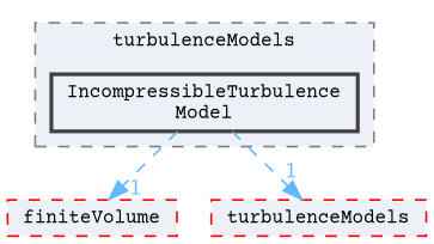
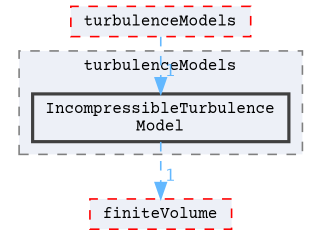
  digraph {
    compound=true
    fontname="Courier Prime"
    node [color=red fillcolor="#edf0f7" fontname="Courier Prime" fontsize=10 shape=box style="filled,dashed"]
    edge [color=steelblue1 fontcolor=steelblue1 fontname="Courier Prime" fontsize=10 headlabel=1 labeldistance=1.5 labelfontname=Helvetica labelfontsize=10 style=dashed]
    n1 [color=grey25 height=0.2 label="IncompressibleTurbulence\lModel" style="filled,bold" width=0.4]
    n2 [height=0.2 label=finiteVolume width=0.4]
    n3 [height=0.2 label=turbulenceModels width=0.4]
    subgraph cluster_1 {
      bgcolor="#edf0f7"
      fontsize=10
      label=turbulenceModels
      pencolor=grey50
      style="filled,dashed"
      n1
    }
    n1 -> n2
-   n1 -> n3
+   n3 -> n1
  }
